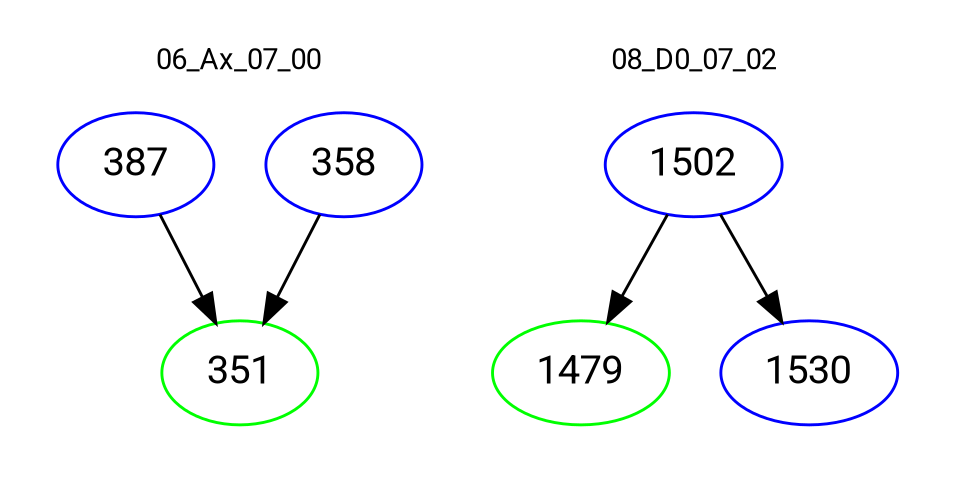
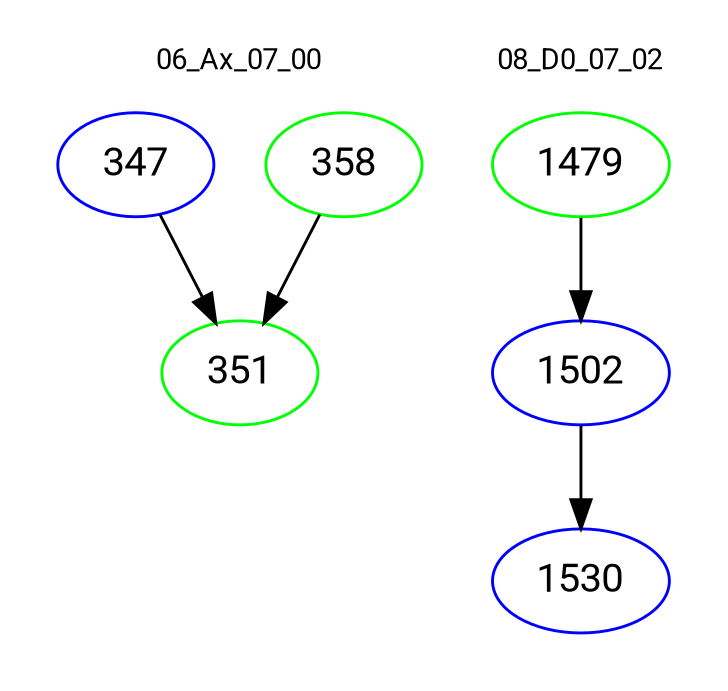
  digraph {
    fontname=Roboto
    node [color=green fontname=Roboto]
    edge [color=black fontname=Roboto]
-   n1 [color=blue label=358]
+   n1 [label=358]
    n2 [label=351]
-   n3 [color=blue label=387]
+   n3 [color=blue label=347]
    n4 [label=1479]
    n5 [color=blue label=1502]
    n6 [color=blue label=1530]
    subgraph cluster_1 {
      color=white
      fontsize=10
      label="06_Ax_07_00"
      n1
      n2
      n3
    }
    subgraph cluster_2 {
      color=white
      fontsize=10
      label="08_D0_07_02"
      n4
      n5
      n6
    }
    n1 -> n2
    n3 -> n2
-   n5 -> n4
+   n4 -> n5
    n5 -> n6
  }
